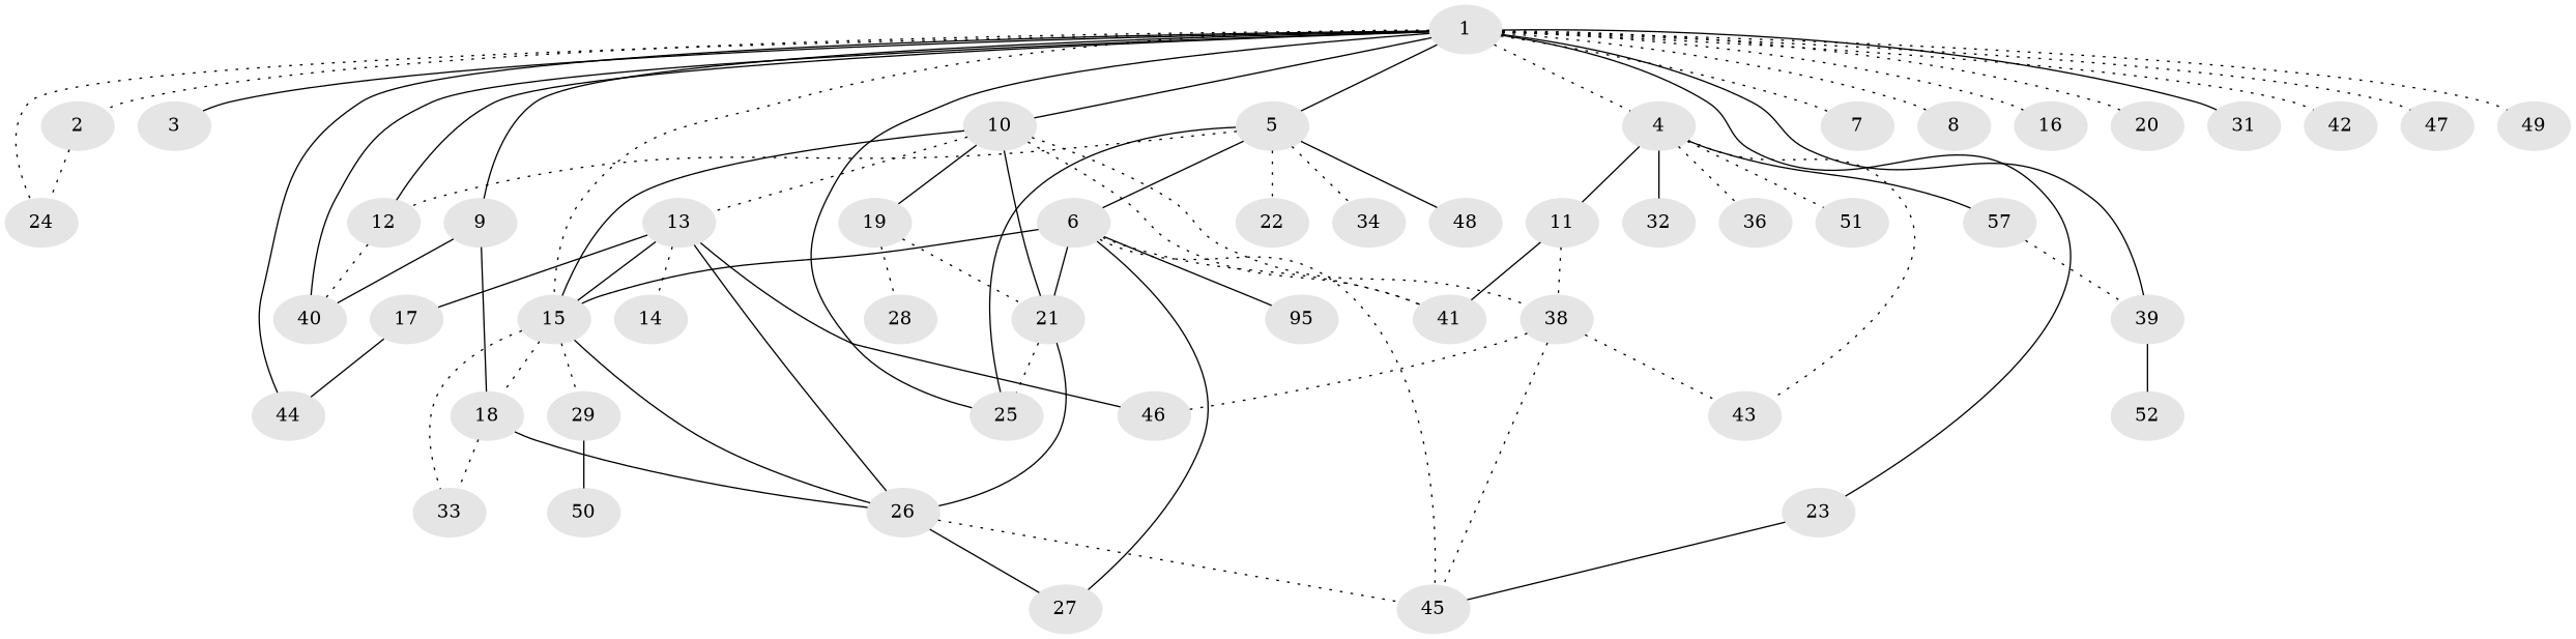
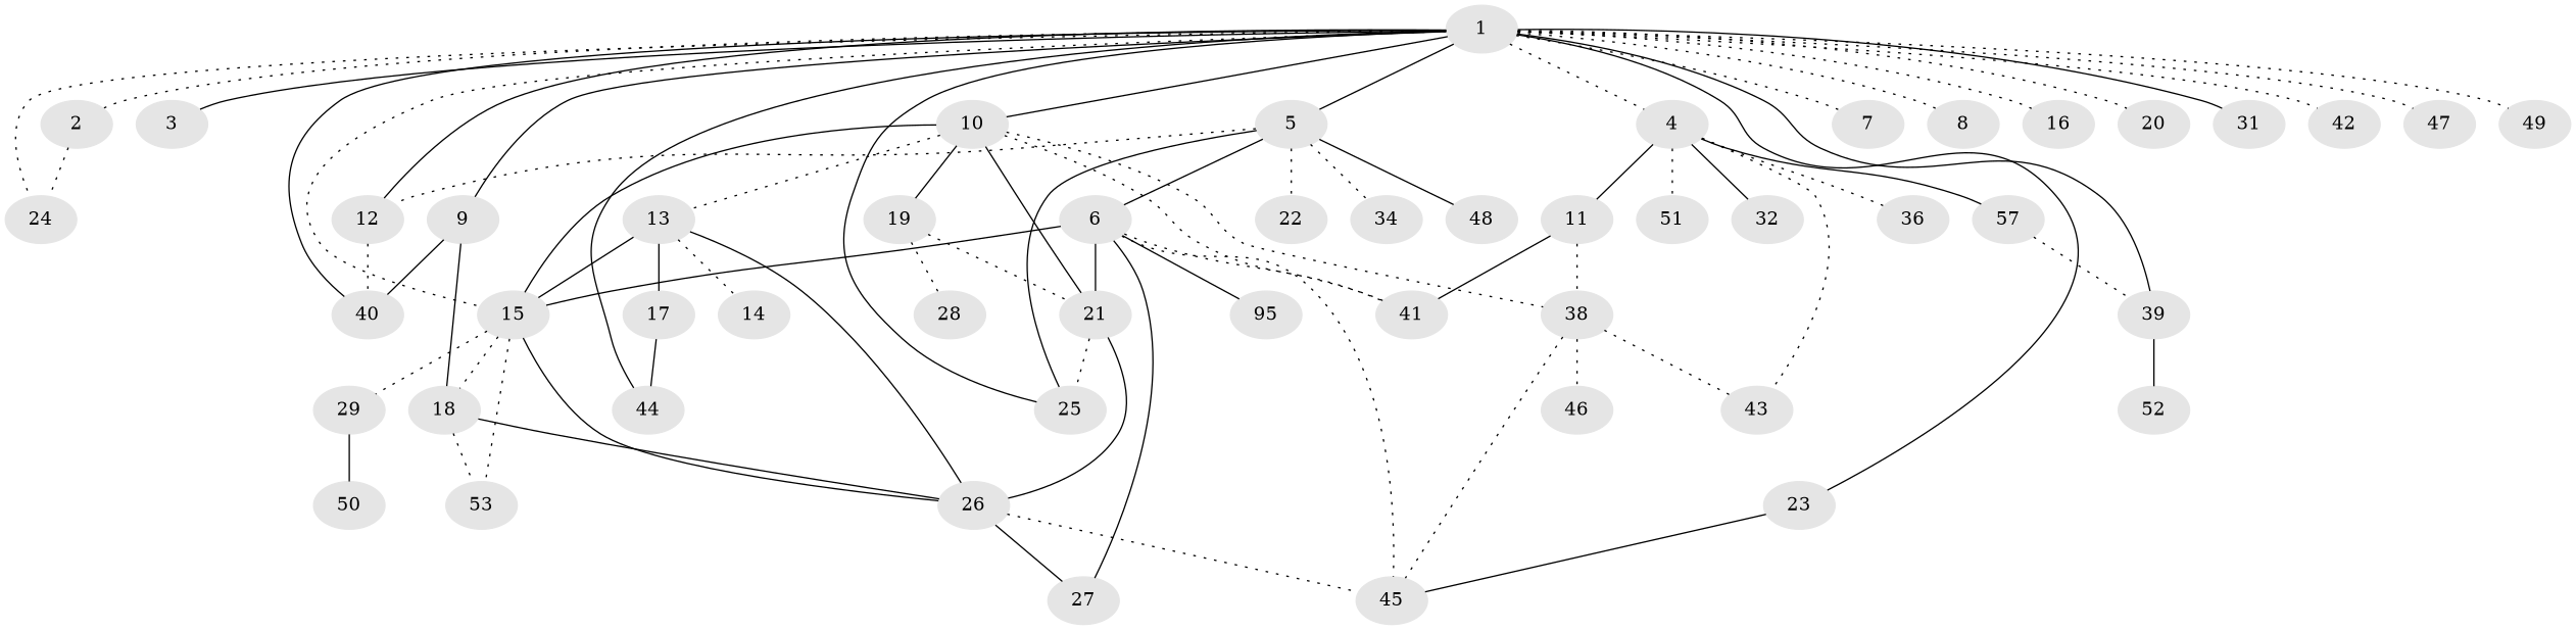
  graph {
    node [color=gray90 style=filled]
    edge [style=solid weight=1.0]
    1
    2
    3
    4
    5
    7
    8
    9
    10
    12
    15
    16
    20
    23
    24
    25
    31
    39
    40
    42
    44
    47
    49
    11
    32
    36
    n27 [label=57]
    43
    51
    6
    22
    34
    48
    18
    21
    41
    13
    19
    38
    26
    29
-   33
+   33 [label=53]
    45
    52
    27
    n46 [label=95]
    14
    17
    46
    28
    50
    1 -- 2 [style=dotted]
    1 -- 3
    1 -- 4 [style=dotted]
    1 -- 5
    1 -- 7 [style=dotted]
    1 -- 8 [style=dotted]
    1 -- 9
    1 -- 10
    1 -- 12
    1 -- 15 [style=dotted]
    1 -- 16 [style=dotted]
    1 -- 20 [style=dotted]
    1 -- 23
    1 -- 24 [style=dotted]
    1 -- 25
    1 -- 31
    1 -- 39
    1 -- 40
    1 -- 42 [style=dotted]
    1 -- 44
    1 -- 47 [style=dotted]
    1 -- 49 [style=dotted]
    2 -- 24 [style=dotted]
    4 -- 11
    4 -- 32
    4 -- 36 [style=dotted]
    4 -- n27
    4 -- 43 [style=dotted]
    4 -- 51 [style=dotted]
    5 -- 12 [style=dotted]
    5 -- 25
    5 -- 6
    5 -- 22 [style=dotted]
    5 -- 34 [style=dotted]
    5 -- 48
    9 -- 40
    9 -- 18 [weight=2.0]
    10 -- 15
    10 -- 21
    10 -- 41 [style=dotted]
    10 -- 13 [style=dotted]
    10 -- 19
    10 -- 38 [style=dotted]
    12 -- 40 [style=dotted]
    15 -- 18 [style=dotted]
    15 -- 26
    15 -- 29 [style=dotted]
    15 -- 33 [style=dotted]
    23 -- 45
    39 -- 52
    11 -- 41
    11 -- 38 [style=dotted weight=2.0]
    n27 -- 39 [style=dotted]
    6 -- 15
    6 -- 21
    6 -- 41 [style=dotted]
    6 -- 45 [style=dotted]
    6 -- 27
    6 -- n46
    18 -- 26
    18 -- 33 [style=dotted]
    21 -- 25 [style=dotted weight=8.0]
    21 -- 26
    13 -- 15 [weight=7.0]
    13 -- 26
    13 -- 14 [style=dotted]
    13 -- 17
-   13 -- 46
    19 -- 21 [style=dotted]
    19 -- 28 [style=dotted weight=2.0]
    38 -- 43 [style=dotted]
    38 -- 45 [style=dotted]
    38 -- 46 [style=dotted]
    26 -- 45 [style=dotted]
    26 -- 27
    29 -- 50 [weight=2.0]
    17 -- 44
  }
